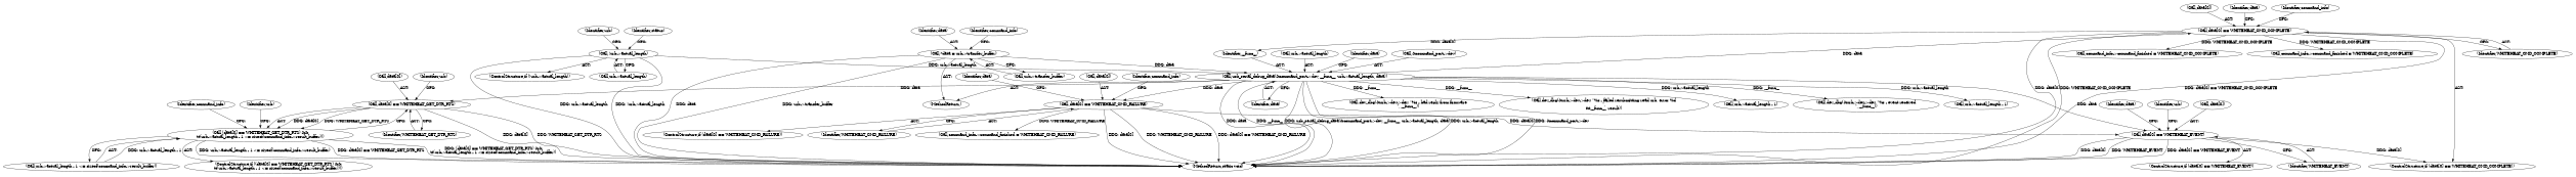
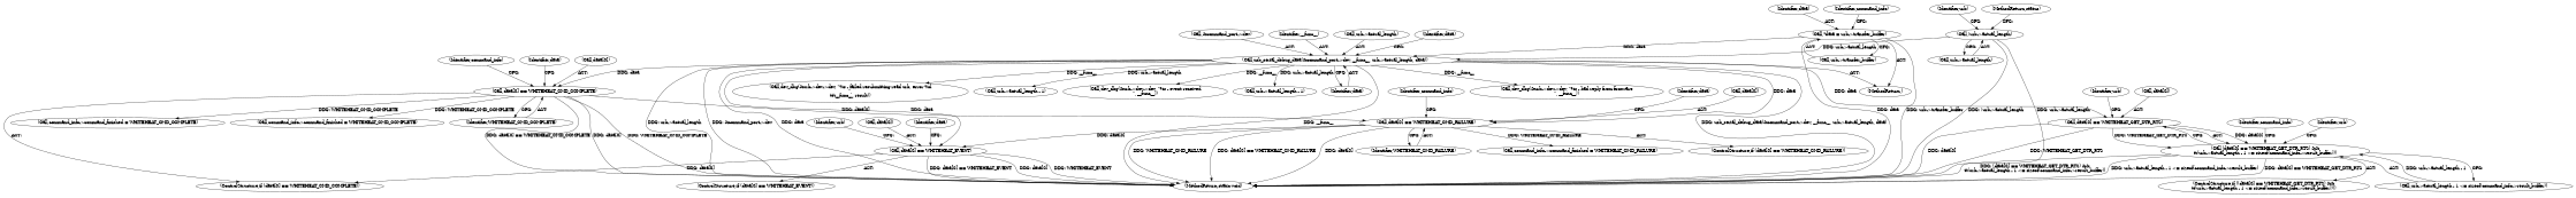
  digraph {
    n1 [label="(Call,data[0] == WHITEHEAT_GET_DTR_RTS)"]
    n2 [label="(Call,(data[0] == WHITEHEAT_GET_DTR_RTS) &&\n\t\t(urb->actual_length - 1 <= sizeof(command_info->result_buffer)))"]
    n3 [label="(MethodReturn,static void)"]
-   n4 [label="(Identifier,WHITEHEAT_GET_DTR_RTS)"]
    n5 [label="(Call,urb->actual_length - 1 <= sizeof(command_info->result_buffer))"]
    n6 [label="(ControlStructure,if ((data[0] == WHITEHEAT_GET_DTR_RTS) &&\n\t\t(urb->actual_length - 1 <= sizeof(command_info->result_buffer))))"]
    n7 [label="(Call,data[0] == WHITEHEAT_EVENT)"]
    n8 [label="(ControlStructure,if (data[0] == WHITEHEAT_EVENT))"]
-   n9 [label="(Identifier,WHITEHEAT_EVENT)"]
    n10 [label="(ControlStructure,if (data[0] == WHITEHEAT_CMD_COMPLETE))"]
    n11 [label="(Call,data[0] == WHITEHEAT_CMD_FAILURE)"]
    n12 [label="(ControlStructure,if (data[0] == WHITEHEAT_CMD_FAILURE))"]
    n13 [label="(Identifier,WHITEHEAT_CMD_FAILURE)"]
    n14 [label="(Call,command_info->command_finished = WHITEHEAT_CMD_FAILURE)"]
    n15 [label="(Call,data[0] == WHITEHEAT_CMD_COMPLETE)"]
    n16 [label="(Call,command_info->command_finished = WHITEHEAT_CMD_COMPLETE)"]
    n17 [label="(Call,command_info->command_finished = WHITEHEAT_CMD_COMPLETE)"]
    n18 [label="(Identifier,WHITEHEAT_CMD_COMPLETE)"]
    n19 [label="(Call,usb_serial_debug_data(&command_port->dev, __func__, urb->actual_length, data))"]
    n20 [label="(Call,dev_dbg(&urb->dev->dev, \"%s - bad reply from firmware\n\", __func__))"]
    n21 [label="(Call,dev_dbg(&urb->dev->dev, \"%s - failed resubmitting read urb, error %d\n\",\n\t\t\t__func__, result))"]
    n22 [label="(Call,urb->actual_length - 1)"]
    n23 [label="(Call,dev_dbg(&urb->dev->dev, \"%s - event received\n\", __func__))"]
    n24 [label="(Call,urb->actual_length - 1)"]
    n25 [label="(MethodReturn,)"]
    n26 [label="(Identifier,data)"]
    n27 [label="(Call,!urb->actual_length)"]
    n28 [label="(Call,urb->actual_length)"]
-   n29 [label="(ControlStructure,if (!urb->actual_length))"]
    n30 [label="(Call,*data = urb->transfer_buffer)"]
    n31 [label="(Call,urb->transfer_buffer)"]
    n32 [label="(Identifier,data)"]
    n33 [label="(Call,&command_port->dev)"]
    n34 [label="(Call,data[0])"]
    n35 [label="(Identifier,urb)"]
    n36 [label="(Identifier,urb)"]
    n37 [label="(Identifier,__func__)"]
    n38 [label="(Call,data[0])"]
    n39 [label="(Identifier,command_info)"]
    n40 [label="(Call,data[0])"]
    n41 [label="(Identifier,data)"]
    n42 [label="(Identifier,command_info)"]
    n43 [label="(Identifier,data)"]
    n44 [label="(Call,data[0])"]
    n45 [label="(Identifier,data)"]
    n46 [label="(Identifier,urb)"]
-   n47 [label="(Identifier,status)"]
+   n47 [label="(MethodReturn,status)"]
    n48 [label="(Identifier,command_info)"]
    n49 [label="(Identifier,data)"]
    n50 [label="(Call,urb->actual_length)"]
    n51 [label="(Identifier,urb)"]
    n52 [label="(Identifier,command_info)"]
    n1 -> n2 [label="AST: "]
    n1 -> n2 [label="DDG: data[0]"]
    n1 -> n2 [label="DDG: WHITEHEAT_GET_DTR_RTS"]
    n1 -> n3 [label="DDG: data[0]"]
    n1 -> n3 [label="DDG: WHITEHEAT_GET_DTR_RTS"]
-   n1 -> n4 [label="CFG: "]
    n2 -> n1 [label="CFG: "]
    n2 -> n3 [label="DDG: data[0] == WHITEHEAT_GET_DTR_RTS"]
    n2 -> n3 [label="DDG: (data[0] == WHITEHEAT_GET_DTR_RTS) &&\n\t\t(urb->actual_length - 1 <= sizeof(command_info->result_buffer))"]
    n2 -> n3 [label="DDG: urb->actual_length - 1 <= sizeof(command_info->result_buffer)"]
    n2 -> n5 [label="CFG: "]
    n2 -> n6 [label="AST: "]
-   n4 -> n1 [label="AST: "]
    n5 -> n2 [label="AST: "]
    n5 -> n2 [label="DDG: urb->actual_length - 1"]
    n7 -> n3 [label="DDG: data[0]"]
    n7 -> n3 [label="DDG: WHITEHEAT_EVENT"]
    n7 -> n3 [label="DDG: data[0] == WHITEHEAT_EVENT"]
    n7 -> n8 [label="AST: "]
-   n7 -> n9 [label="CFG: "]
    n7 -> n10 [label="DDG: data[0]"]
-   n9 -> n7 [label="AST: "]
    n11 -> n3 [label="DDG: WHITEHEAT_CMD_FAILURE"]
    n11 -> n3 [label="DDG: data[0] == WHITEHEAT_CMD_FAILURE"]
    n11 -> n3 [label="DDG: data[0]"]
    n11 -> n7 [label="DDG: data[0]"]
    n11 -> n12 [label="AST: "]
    n11 -> n13 [label="CFG: "]
    n11 -> n14 [label="DDG: WHITEHEAT_CMD_FAILURE"]
    n13 -> n11 [label="AST: "]
    n15 -> n3 [label="DDG: data[0]"]
    n15 -> n3 [label="DDG: WHITEHEAT_CMD_COMPLETE"]
    n15 -> n3 [label="DDG: data[0] == WHITEHEAT_CMD_COMPLETE"]
    n15 -> n10 [label="AST: "]
-   n15 -> n37 [label="DDG: data[0]"]
+   n15 -> n11 [label="DDG: data[0]"]
    n15 -> n16 [label="DDG: WHITEHEAT_CMD_COMPLETE"]
    n15 -> n17 [label="DDG: WHITEHEAT_CMD_COMPLETE"]
    n15 -> n18 [label="CFG: "]
    n18 -> n15 [label="AST: "]
    n19 -> n1 [label="DDG: data"]
    n19 -> n3 [label="DDG: usb_serial_debug_data(&command_port->dev, __func__, urb->actual_length, data)"]
    n19 -> n3 [label="DDG: urb->actual_length"]
    n19 -> n3 [label="DDG: &command_port->dev"]
    n19 -> n3 [label="DDG: data"]
    n19 -> n3 [label="DDG: __func__"]
    n19 -> n7 [label="DDG: data"]
    n19 -> n11 [label="DDG: data"]
    n19 -> n15 [label="DDG: data"]
    n19 -> n20 [label="DDG: __func__"]
    n19 -> n21 [label="DDG: __func__"]
    n19 -> n22 [label="DDG: urb->actual_length"]
    n19 -> n23 [label="DDG: __func__"]
    n19 -> n24 [label="DDG: urb->actual_length"]
    n19 -> n25 [label="AST: "]
    n19 -> n26 [label="CFG: "]
    n26 -> n19 [label="AST: "]
    n27 -> n3 [label="DDG: !urb->actual_length"]
    n27 -> n3 [label="DDG: urb->actual_length"]
    n27 -> n19 [label="DDG: urb->actual_length"]
    n27 -> n28 [label="CFG: "]
-   n27 -> n29 [label="AST: "]
    n28 -> n27 [label="AST: "]
    n30 -> n3 [label="DDG: urb->transfer_buffer"]
    n30 -> n3 [label="DDG: data"]
    n30 -> n19 [label="DDG: data"]
    n30 -> n25 [label="AST: "]
    n30 -> n31 [label="CFG: "]
    n31 -> n30 [label="AST: "]
    n32 -> n19 [label="CFG: "]
    n33 -> n19 [label="AST: "]
    n34 -> n1 [label="AST: "]
    n35 -> n7 [label="CFG: "]
    n36 -> n1 [label="CFG: "]
    n37 -> n19 [label="AST: "]
    n38 -> n7 [label="AST: "]
    n39 -> n2 [label="CFG: "]
    n40 -> n11 [label="AST: "]
    n41 -> n30 [label="AST: "]
    n42 -> n11 [label="CFG: "]
    n43 -> n11 [label="CFG: "]
    n44 -> n15 [label="AST: "]
    n45 -> n15 [label="CFG: "]
    n46 -> n27 [label="CFG: "]
    n47 -> n27 [label="CFG: "]
    n48 -> n15 [label="CFG: "]
    n49 -> n7 [label="CFG: "]
    n50 -> n19 [label="AST: "]
    n51 -> n2 [label="CFG: "]
    n52 -> n30 [label="CFG: "]
  }
